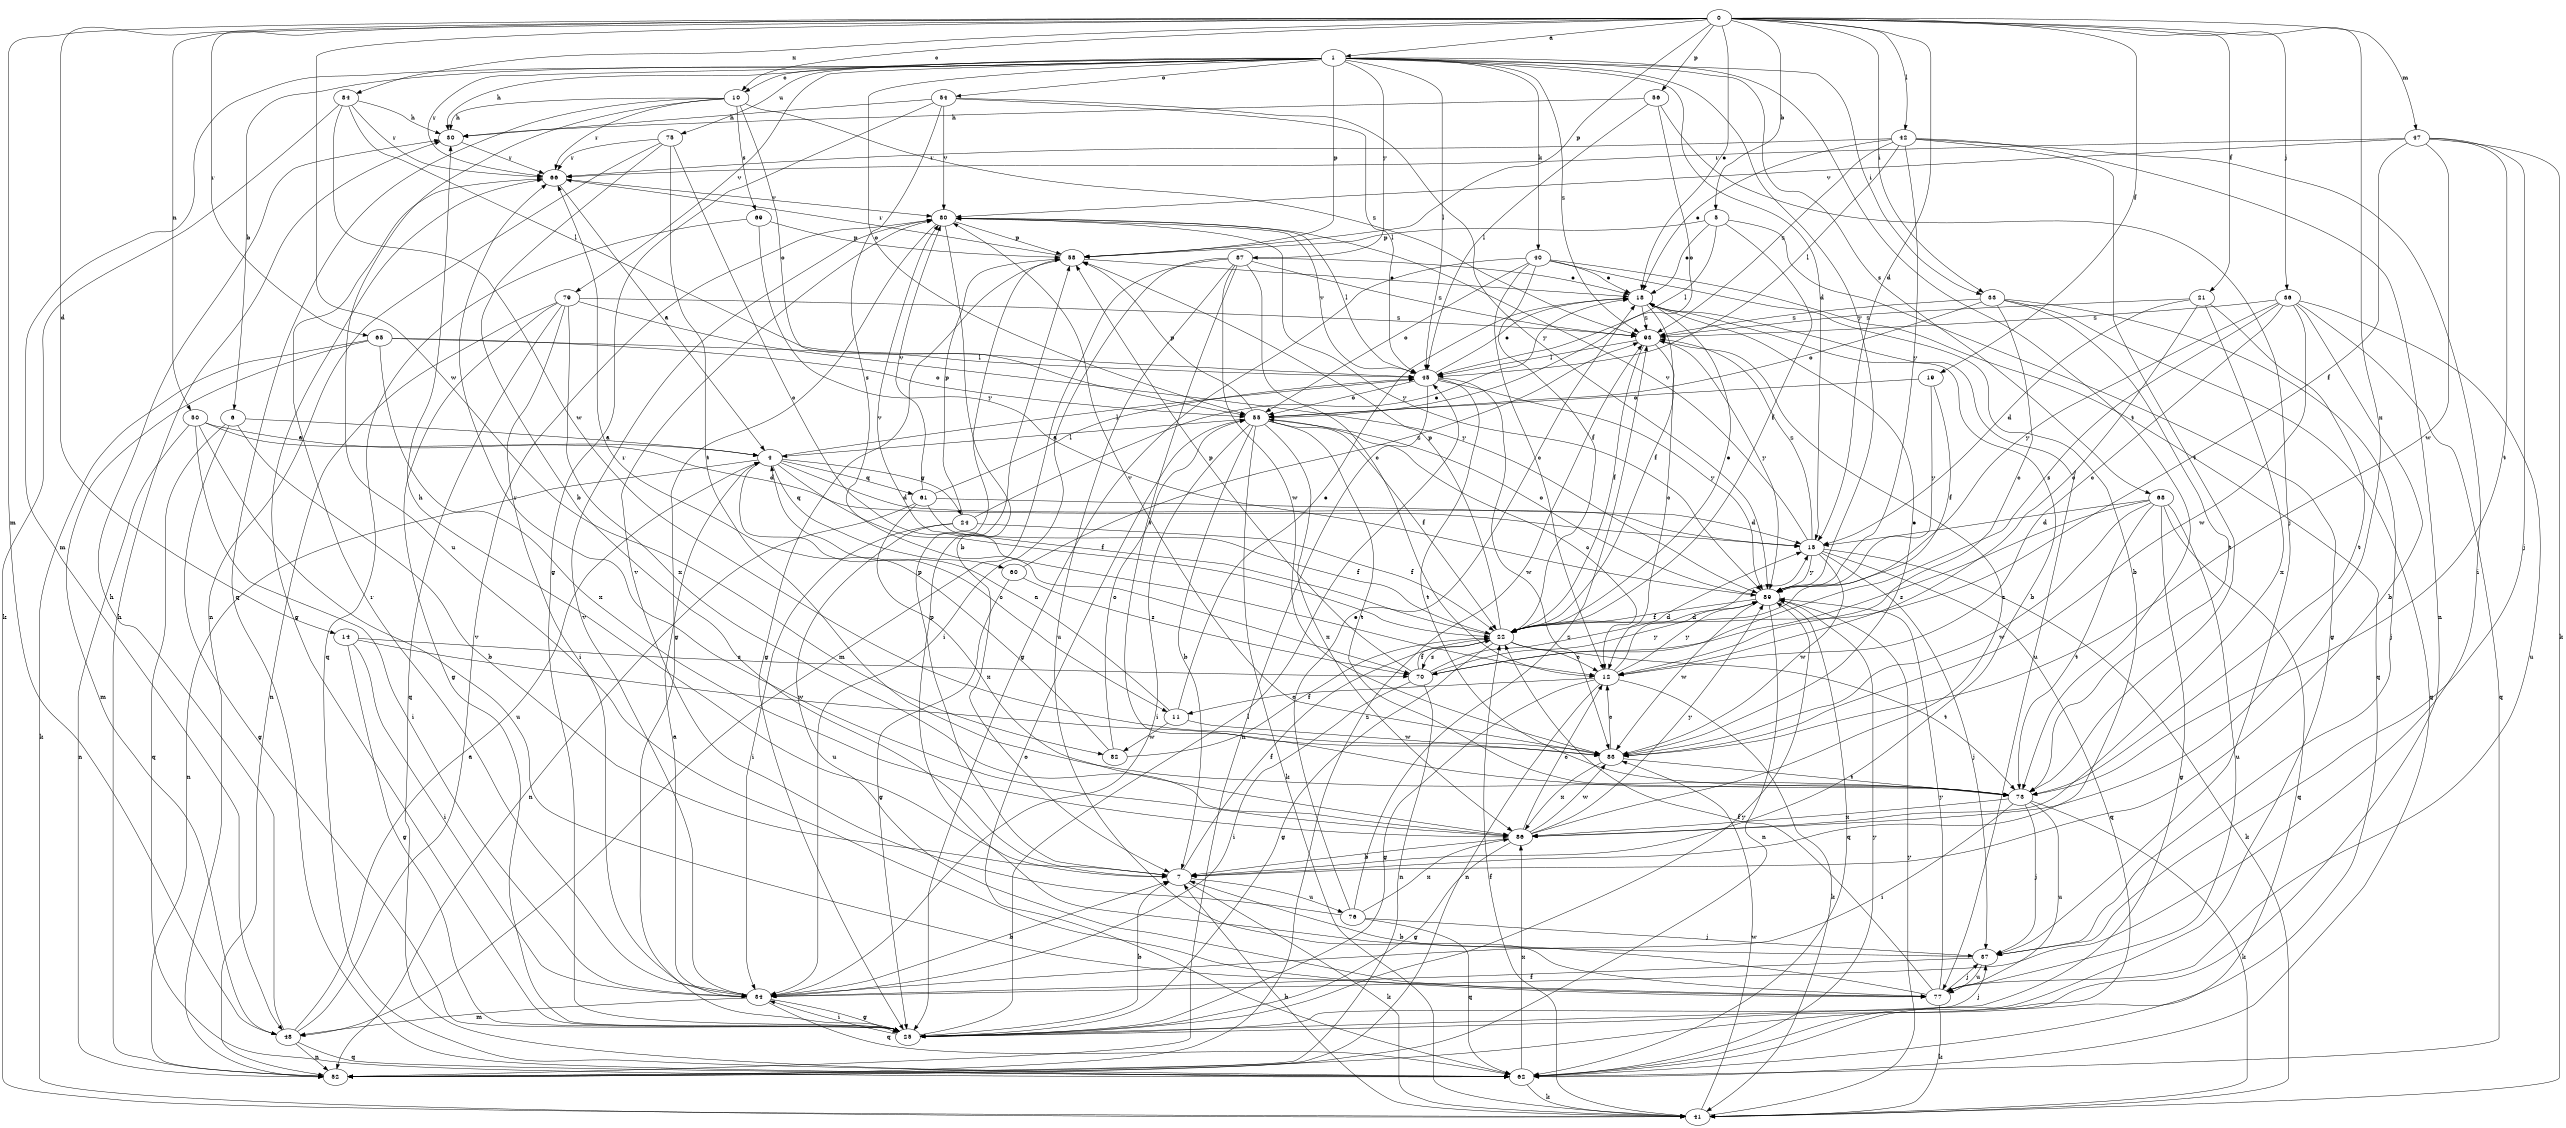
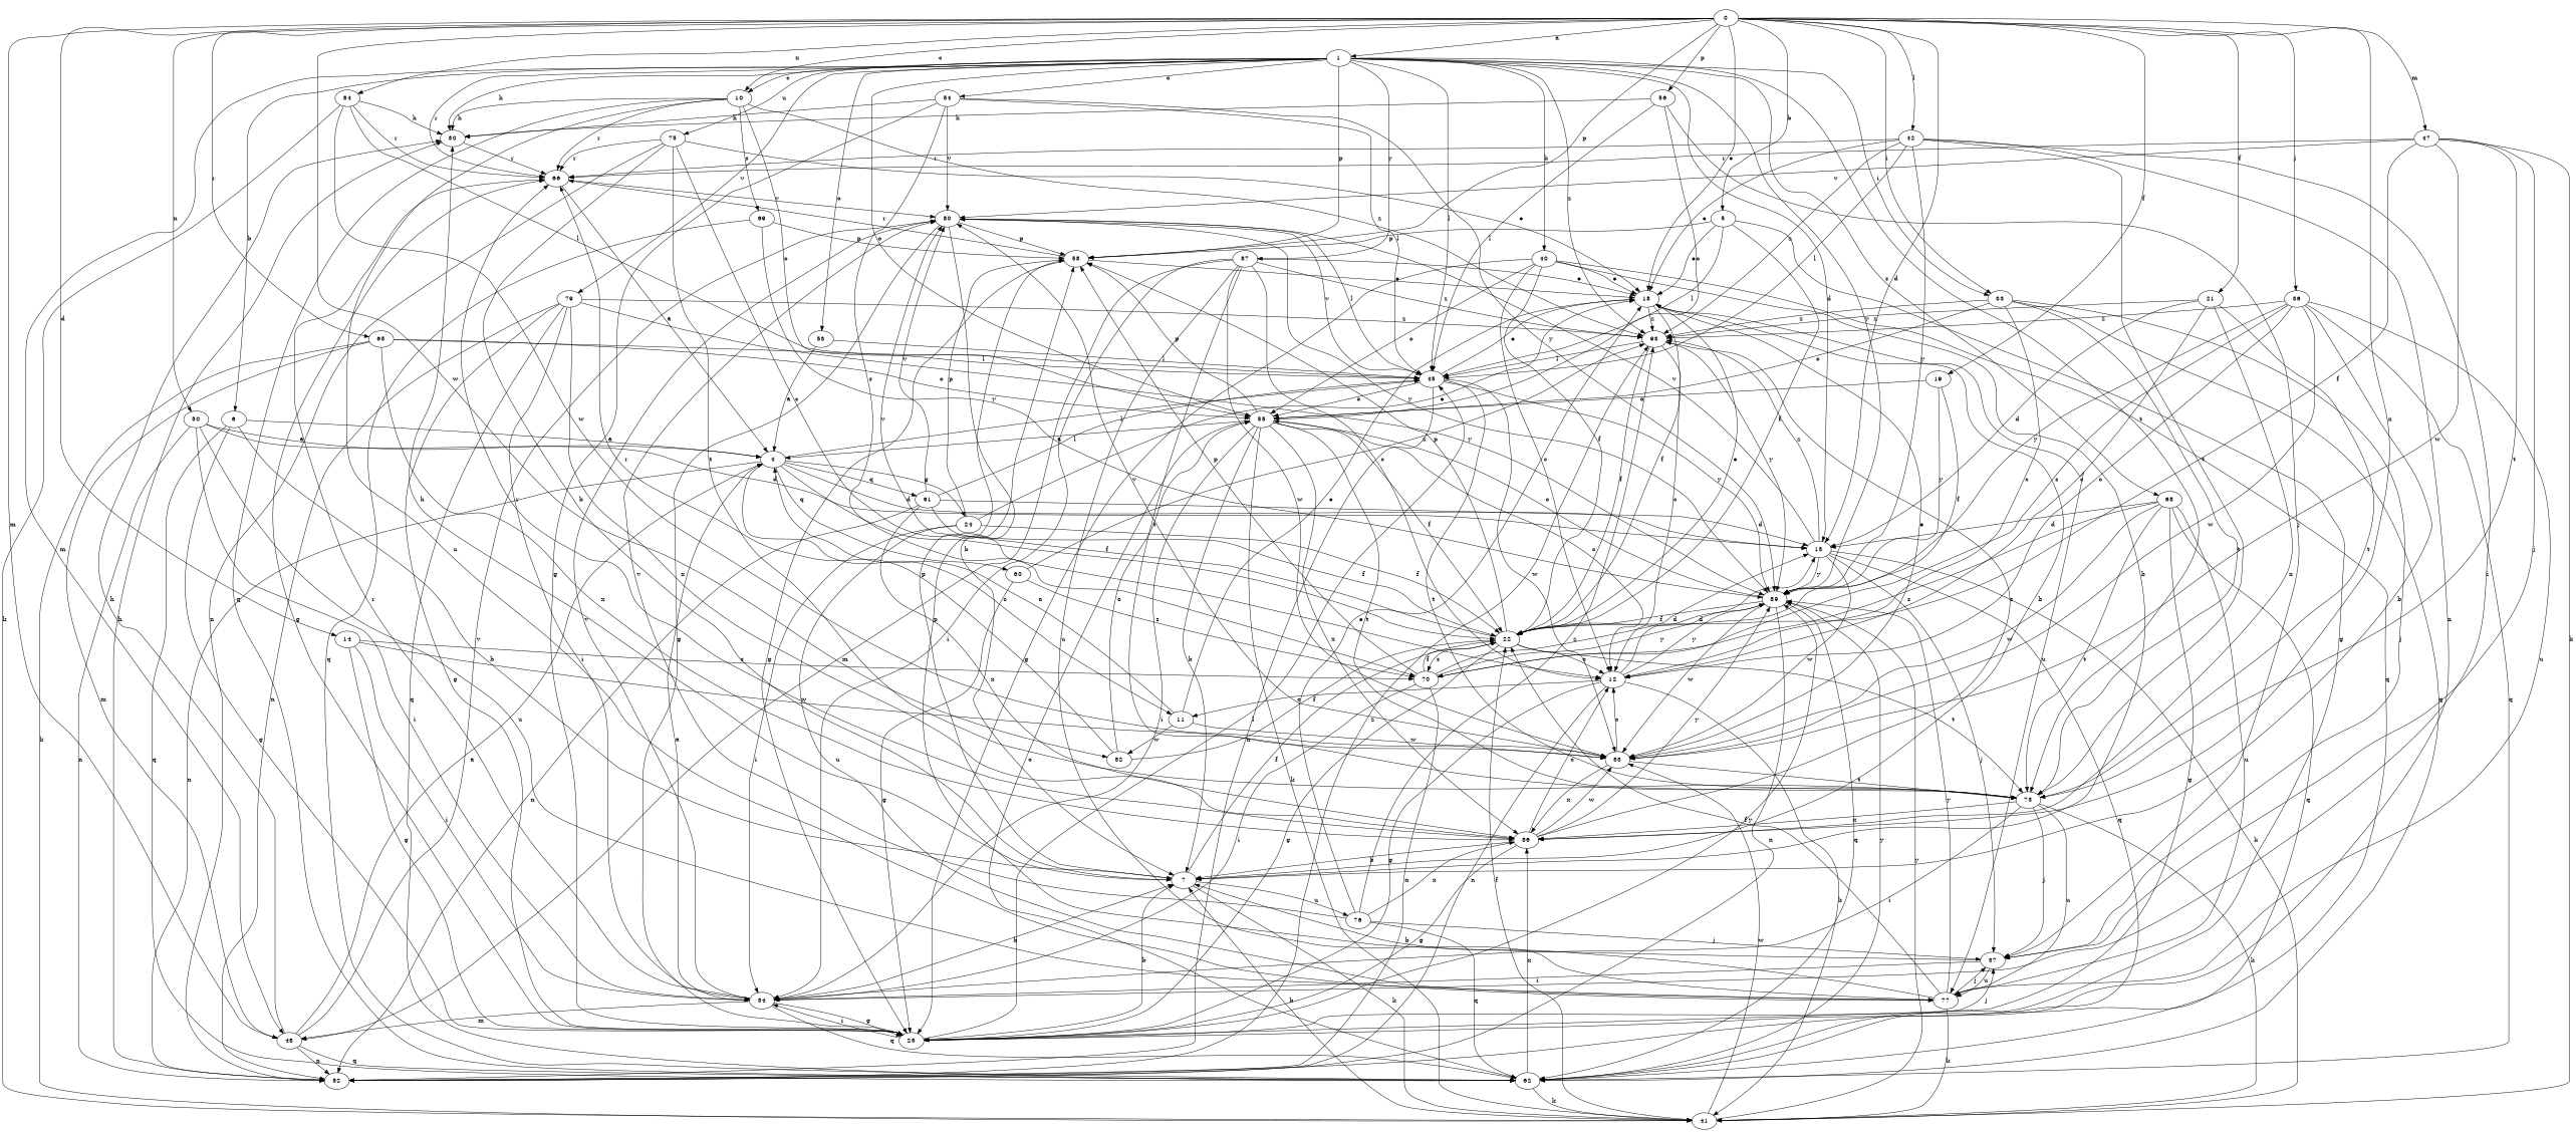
  strict digraph {
    0
    1
    5
    10
    14
    15
    18
    19
    21
    33
    36
    42
    47
    48
    50
    56
    58
    65
    82
    84
    86
    6
    30
    40
    45
+   53
    54
    55
    66
    68
    73
    75
    79
    87
    89
    93
    22
    25
    62
    69
    77
    83
    34
    70
    41
    37
    80
    7
    12
    52
    4
    11
    24
    60
    61
    76
    0 -> 1 [label=a]
    0 -> 5 [label=b]
    0 -> 10 [label=c]
    0 -> 14 [label=d]
    0 -> 15 [label=d]
    0 -> 18 [label=e]
    0 -> 19 [label=f]
    0 -> 21 [label=f]
    0 -> 33 [label=i]
    0 -> 36 [label=j]
    0 -> 42 [label=l]
    0 -> 47 [label=m]
    0 -> 48 [label=m]
    0 -> 50 [label=n]
    0 -> 56 [label=p]
    0 -> 58 [label=p]
    0 -> 65 [label=r]
    0 -> 82 [label=w]
    0 -> 84 [label=x]
    0 -> 86 [label=x]
    1 -> 10 [label=c]
    1 -> 15 [label=d]
    1 -> 33 [label=i]
    1 -> 48 [label=m]
    1 -> 58 [label=p]
    1 -> 6 [label=b]
    1 -> 30 [label=h]
    1 -> 40 [label=k]
    1 -> 45 [label=l]
+   1 -> 53 [label=o]
    1 -> 54 [label=o]
    1 -> 55 [label=o]
    1 -> 66 [label=r]
    1 -> 68 [label=s]
    1 -> 73 [label=t]
    1 -> 75 [label=u]
    1 -> 79 [label=v]
    1 -> 87 [label=y]
    1 -> 89 [label=y]
    1 -> 93 [label=z]
    5 -> 18 [label=e]
    5 -> 58 [label=p]
    5 -> 45 [label=l]
    5 -> 22 [label=f]
    5 -> 25 [label=g]
    10 -> 30 [label=h]
    10 -> 55 [label=o]
    10 -> 66 [label=r]
    10 -> 93 [label=z]
    10 -> 62 [label=q]
    10 -> 69 [label=s]
    10 -> 77 [label=u]
    14 -> 25 [label=g]
    14 -> 83 [label=w]
    14 -> 34 [label=i]
    14 -> 70 [label=s]
    15 -> 89 [label=y]
    15 -> 93 [label=z]
    15 -> 62 [label=q]
    15 -> 83 [label=w]
    15 -> 41 [label=k]
    15 -> 37 [label=j]
    15 -> 80 [label=v]
    18 -> 93 [label=z]
    18 -> 22 [label=f]
    18 -> 77 [label=u]
    18 -> 7 [label=b]
    19 -> 55 [label=o]
    19 -> 89 [label=y]
    19 -> 22 [label=f]
    21 -> 15 [label=d]
    21 -> 86 [label=x]
    21 -> 73 [label=t]
    21 -> 93 [label=z]
    21 -> 12 [label=c]
    33 -> 55 [label=o]
    33 -> 73 [label=t]
    33 -> 93 [label=z]
    33 -> 62 [label=q]
    33 -> 37 [label=j]
    33 -> 12 [label=c]
    36 -> 89 [label=y]
    36 -> 93 [label=z]
    36 -> 62 [label=q]
    36 -> 77 [label=u]
    36 -> 83 [label=w]
    36 -> 70 [label=s]
    36 -> 7 [label=b]
    36 -> 12 [label=c]
    42 -> 18 [label=e]
    42 -> 45 [label=l]
    42 -> 66 [label=r]
    42 -> 73 [label=t]
    42 -> 89 [label=y]
    42 -> 93 [label=z]
    42 -> 34 [label=i]
    42 -> 52 [label=n]
    47 -> 66 [label=r]
    47 -> 73 [label=t]
    47 -> 22 [label=f]
    47 -> 83 [label=w]
    47 -> 41 [label=k]
    47 -> 37 [label=j]
    47 -> 80 [label=v]
    48 -> 30 [label=h]
    48 -> 62 [label=q]
    48 -> 80 [label=v]
    48 -> 52 [label=n]
    48 -> 4 [label=a]
    50 -> 15 [label=d]
    50 -> 77 [label=u]
    50 -> 34 [label=i]
    50 -> 52 [label=n]
    50 -> 4 [label=a]
    56 -> 30 [label=h]
    56 -> 45 [label=l]
    56 -> 55 [label=o]
    56 -> 37 [label=j]
    58 -> 18 [label=e]
    58 -> 66 [label=r]
    58 -> 25 [label=g]
    65 -> 48 [label=m]
    65 -> 86 [label=x]
    65 -> 45 [label=l]
    65 -> 55 [label=o]
    65 -> 41 [label=k]
    82 -> 55 [label=o]
    82 -> 66 [label=r]
    82 -> 22 [label=f]
    84 -> 30 [label=h]
    84 -> 45 [label=l]
    84 -> 66 [label=r]
    84 -> 83 [label=w]
    84 -> 41 [label=k]
    86 -> 66 [label=r]
    86 -> 89 [label=y]
    86 -> 93 [label=z]
    86 -> 25 [label=g]
    86 -> 83 [label=w]
    86 -> 7 [label=b]
    86 -> 12 [label=c]
    6 -> 25 [label=g]
    6 -> 62 [label=q]
    6 -> 7 [label=b]
    6 -> 4 [label=a]
    30 -> 66 [label=r]
    40 -> 18 [label=e]
    40 -> 55 [label=o]
    40 -> 22 [label=f]
    40 -> 25 [label=g]
    40 -> 62 [label=q]
    40 -> 7 [label=b]
    40 -> 12 [label=c]
    45 -> 18 [label=e]
    45 -> 55 [label=o]
    45 -> 73 [label=t]
    45 -> 89 [label=y]
    45 -> 83 [label=w]
    45 -> 80 [label=v]
    45 -> 52 [label=n]
+   53 -> 45 [label=l]
+   53 -> 4 [label=a]
    54 -> 30 [label=h]
    54 -> 45 [label=l]
    54 -> 89 [label=y]
    54 -> 25 [label=g]
    54 -> 70 [label=s]
    54 -> 80 [label=v]
    55 -> 58 [label=p]
    55 -> 86 [label=x]
    55 -> 73 [label=t]
    55 -> 22 [label=f]
    55 -> 34 [label=i]
    55 -> 41 [label=k]
    55 -> 7 [label=b]
    55 -> 12 [label=c]
    55 -> 4 [label=a]
    66 -> 80 [label=v]
    66 -> 4 [label=a]
    68 -> 15 [label=d]
    68 -> 73 [label=t]
    68 -> 25 [label=g]
    68 -> 62 [label=q]
    68 -> 77 [label=u]
    68 -> 83 [label=w]
    68 -> 70 [label=s]
    73 -> 86 [label=x]
    73 -> 77 [label=u]
    73 -> 34 [label=i]
    73 -> 41 [label=k]
    73 -> 37 [label=j]
+   75 -> 18 [label=e]
    75 -> 66 [label=r]
    75 -> 73 [label=t]
    75 -> 7 [label=b]
    75 -> 12 [label=c]
    75 -> 52 [label=n]
    79 -> 86 [label=x]
    79 -> 89 [label=y]
    79 -> 93 [label=z]
    79 -> 25 [label=g]
    79 -> 62 [label=q]
    79 -> 34 [label=i]
    79 -> 52 [label=n]
    87 -> 18 [label=e]
    87 -> 48 [label=m]
    87 -> 73 [label=t]
    87 -> 93 [label=z]
    87 -> 77 [label=u]
    87 -> 83 [label=w]
    87 -> 34 [label=i]
    87 -> 12 [label=c]
    89 -> 55 [label=o]
    89 -> 22 [label=f]
    89 -> 62 [label=q]
    89 -> 83 [label=w]
    89 -> 52 [label=n]
    93 -> 45 [label=l]
    93 -> 89 [label=y]
    93 -> 22 [label=f]
    93 -> 12 [label=c]
    22 -> 18 [label=e]
    22 -> 58 [label=p]
    22 -> 73 [label=t]
    22 -> 25 [label=g]
    22 -> 70 [label=s]
    22 -> 80 [label=v]
    22 -> 12 [label=c]
    25 -> 45 [label=l]
    25 -> 66 [label=g]
    25 -> 89 [label=y]
    25 -> 34 [label=i]
    25 -> 37 [label=j]
    25 -> 7 [label=b]
    62 -> 86 [label=x]
    62 -> 55 [label=o]
    62 -> 89 [label=y]
    62 -> 41 [label=k]
    69 -> 58 [label=p]
    69 -> 89 [label=y]
    69 -> 62 [label=q]
    77 -> 89 [label=y]
    77 -> 22 [label=f]
    77 -> 41 [label=k]
    77 -> 37 [label=j]
    77 -> 7 [label=b]
    83 -> 18 [label=e]
    83 -> 86 [label=x]
    83 -> 73 [label=t]
    83 -> 80 [label=v]
    83 -> 12 [label=c]
    34 -> 48 [label=m]
    34 -> 66 [label=r]
    34 -> 25 [label=g]
    34 -> 62 [label=q]
    34 -> 80 [label=v]
    34 -> 7 [label=b]
    34 -> 4 [label=a]
    70 -> 15 [label=d]
    70 -> 58 [label=p]
    70 -> 89 [label=y]
    70 -> 22 [label=f]
    70 -> 34 [label=i]
    70 -> 52 [label=n]
    41 -> 89 [label=y]
    41 -> 22 [label=f]
    41 -> 83 [label=w]
    41 -> 7 [label=b]
    37 -> 58 [label=p]
    37 -> 77 [label=u]
-   37 -> 34 [label=f]
+   37 -> 34 [label=i]
    80 -> 58 [label=p]
    80 -> 45 [label=l]
    80 -> 89 [label=y]
    80 -> 25 [label=g]
    80 -> 7 [label=b]
    7 -> 58 [label=p]
    7 -> 30 [label=h]
    7 -> 22 [label=f]
    7 -> 41 [label=k]
    7 -> 76 [label=u]
    12 -> 15 [label=d]
    12 -> 89 [label=y]
    12 -> 25 [label=g]
    12 -> 41 [label=k]
    12 -> 52 [label=n]
    12 -> 11 [label=c]
    52 -> 30 [label=h]
    52 -> 93 [label=z]
    4 -> 15 [label=d]
    4 -> 45 [label=l]
    4 -> 22 [label=f]
    4 -> 52 [label=n]
    4 -> 11 [label=c]
    4 -> 24 [label=g]
    4 -> 60 [label=q]
    4 -> 61 [label=q]
    11 -> 18 [label=e]
    11 -> 82 [label=w]
    11 -> 83 [label=w]
    11 -> 4 [label=a]
    24 -> 18 [label=e]
    24 -> 58 [label=p]
    24 -> 22 [label=f]
    24 -> 77 [label=u]
    24 -> 34 [label=i]
    60 -> 93 [label=z]
    60 -> 25 [label=g]
    60 -> 70 [label=s]
    61 -> 15 [label=d]
    61 -> 86 [label=x]
    61 -> 45 [label=l]
    61 -> 22 [label=f]
    61 -> 80 [label=v]
    61 -> 52 [label=n]
    76 -> 18 [label=e]
    76 -> 86 [label=x]
    76 -> 93 [label=z]
    76 -> 62 [label=q]
    76 -> 37 [label=j]
    76 -> 80 [label=v]
  }
